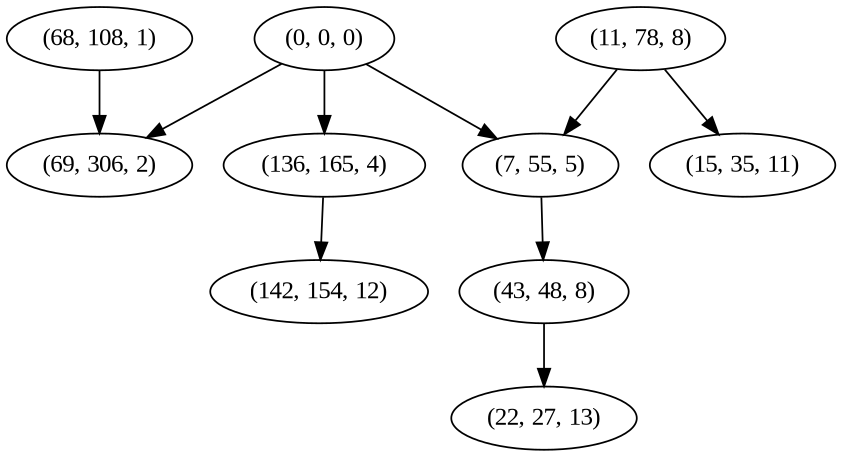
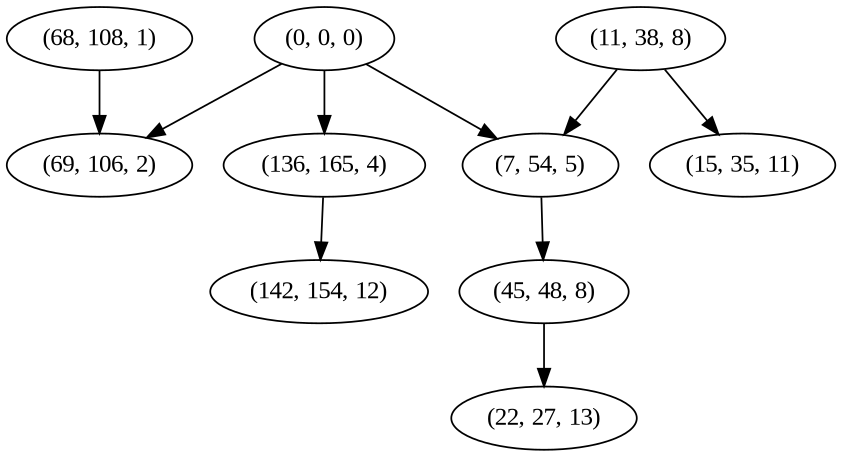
  digraph {
    fontname="Liberation Serif"
    node [fontname="Liberation Serif"]
    edge [fontname="Liberation Serif"]
    "(0, 0, 0)"
-   "(7, 55, 5)"
+   "(7, 55, 5)" [label="(7, 54, 5)"]
    "(136, 165, 4)"
-   "(69, 106, 2)" [label="(69, 306, 2)"]
-   "(43, 48, 8)"
+   "(69, 106, 2)"
+   "(43, 48, 8)" [label="(45, 48, 8)"]
    "(68, 108, 1)"
    n7 [label="(142, 154, 12)"]
-   "(11, 38, 8)" [label="(11, 78, 8)"]
+   "(11, 38, 8)"
    "(15, 35, 11)"
    "(22, 27, 13)"
    "(0, 0, 0)" -> "(7, 55, 5)"
    "(0, 0, 0)" -> "(136, 165, 4)"
    "(0, 0, 0)" -> "(69, 106, 2)"
    "(7, 55, 5)" -> "(43, 48, 8)"
    "(136, 165, 4)" -> n7
    "(43, 48, 8)" -> "(22, 27, 13)"
    "(68, 108, 1)" -> "(69, 106, 2)"
    "(11, 38, 8)" -> "(7, 55, 5)"
    "(11, 38, 8)" -> "(15, 35, 11)"
  }
